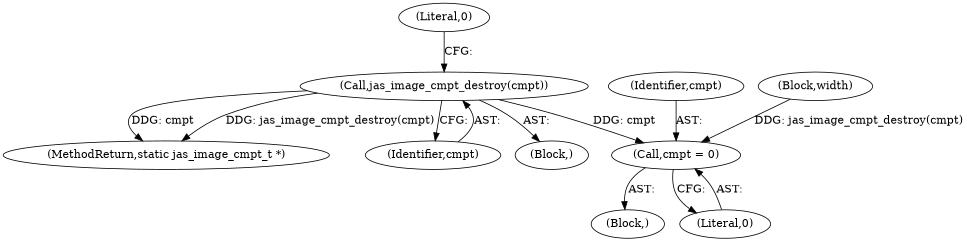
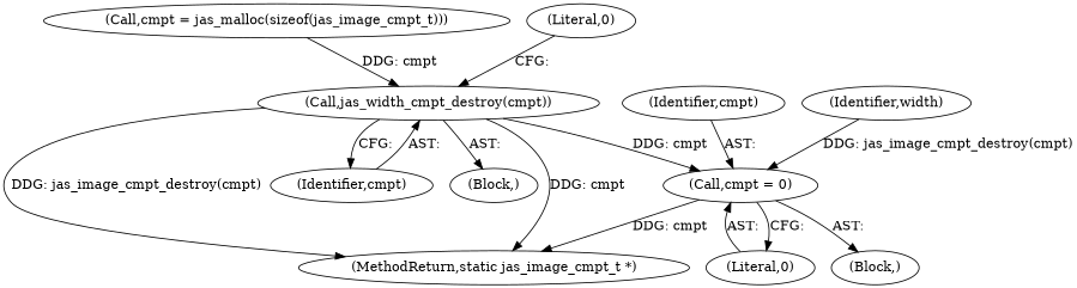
  digraph {
    n1 [label="(Call,cmpt = 0)"]
    n2 [label="(MethodReturn,static jas_image_cmpt_t *)"]
    n3 [label="(Block,)"]
    n4 [label="(Literal,0)"]
-   n5 [label="(Call,jas_image_cmpt_destroy(cmpt))"]
+   n5 [label="(Call,jas_width_cmpt_destroy(cmpt))"]
    n6 [label="(Identifier,cmpt)"]
    n7 [label="(Block,)"]
+   n8 [label="(Call,cmpt = jas_malloc(sizeof(jas_image_cmpt_t)))"]
    n9 [label="(Identifier,cmpt)"]
-   n10 [label="(Block,width)"]
+   n10 [label="(Identifier,width)"]
    n11 [label="(Literal,0)"]
+   n1 -> n2 [label="DDG: cmpt"]
    n1 -> n3 [label="AST: "]
    n1 -> n4 [label="CFG: "]
    n4 -> n1 [label="AST: "]
    n5 -> n1 [label="DDG: cmpt"]
    n5 -> n2 [label="DDG: cmpt"]
    n5 -> n2 [label="DDG: jas_image_cmpt_destroy(cmpt)"]
    n5 -> n6 [label="CFG: "]
    n5 -> n7 [label="AST: "]
    n6 -> n5 [label="AST: "]
+   n8 -> n5 [label="DDG: cmpt"]
    n9 -> n1 [label="AST: "]
    n10 -> n1 [label="DDG: jas_image_cmpt_destroy(cmpt)"]
    n11 -> n5 [label="CFG: "]
  }
